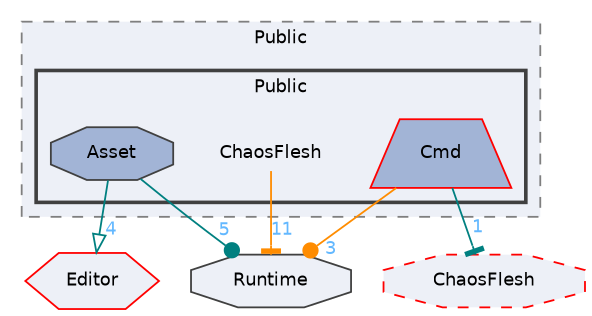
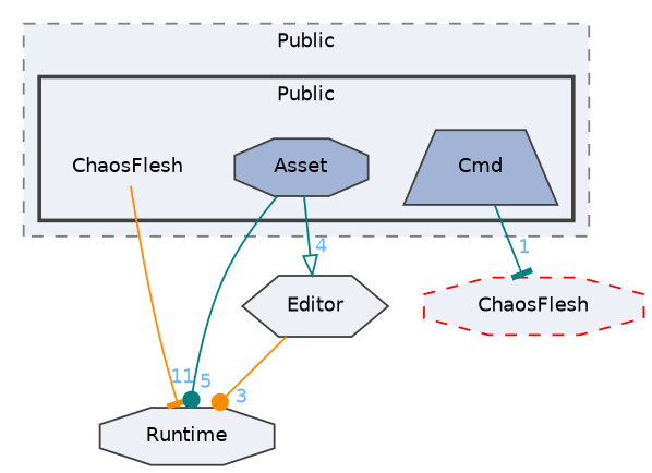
  digraph {
    compound=true
    node [fontname=Helvetica fontsize=10 shape=octagon color=grey25 fillcolor="#edf0f7" style=filled]
    edge [arrowhead=tee color=teal fontcolor=steelblue1 fontname=Helvetica fontsize=10 labeldistance=1.5 labelfontname=Helvetica labelfontsize=10]
    n1 [height=0.2 label=ChaosFlesh shape=plaintext width=0.4 color="" fillcolor="" style=""]
    n2 [fillcolor="#a2b4d6" height=0.2 label=Asset width=0.4]
-   n3 [color=red fillcolor="#a2b4d6" height=0.2 label=Cmd shape=trapezium width=0.4]
+   n3 [fillcolor="#a2b4d6" height=0.2 label=Cmd shape=trapezium width=0.4]
    n4 [height=0.2 label=Runtime width=0.4]
-   n5 [color=red height=0.2 label=Editor shape=hexagon width=0.4]
+   n5 [height=0.2 label=Editor shape=hexagon width=0.4]
    n6 [color=red height=0.2 label=ChaosFlesh style="filled,dashed" width=0.4]
    subgraph cluster_1 {
      bgcolor="#edf0f7"
      fontname=Helvetica
      fontsize=10
      label=Public
      pencolor=grey50
      style="filled,dashed"
      subgraph cluster_2 {
        bgcolor="#edf0f7"
        fontname=Helvetica
        fontsize=10
        label=Public
        pencolor=grey25
        style="filled,bold"
        n1
        n2
        n3
      }
    }
    n1 -> n4 [color=darkorange headlabel=11]
    n2 -> n4 [arrowhead=dot headlabel=5]
    n2 -> n5 [arrowhead=onormal headlabel=4]
-   n3 -> n4 [arrowhead=dot color=darkorange headlabel=3]
+   n5 -> n4 [arrowhead=dot color=darkorange headlabel=3]
    n3 -> n6 [headlabel=1]
  }
